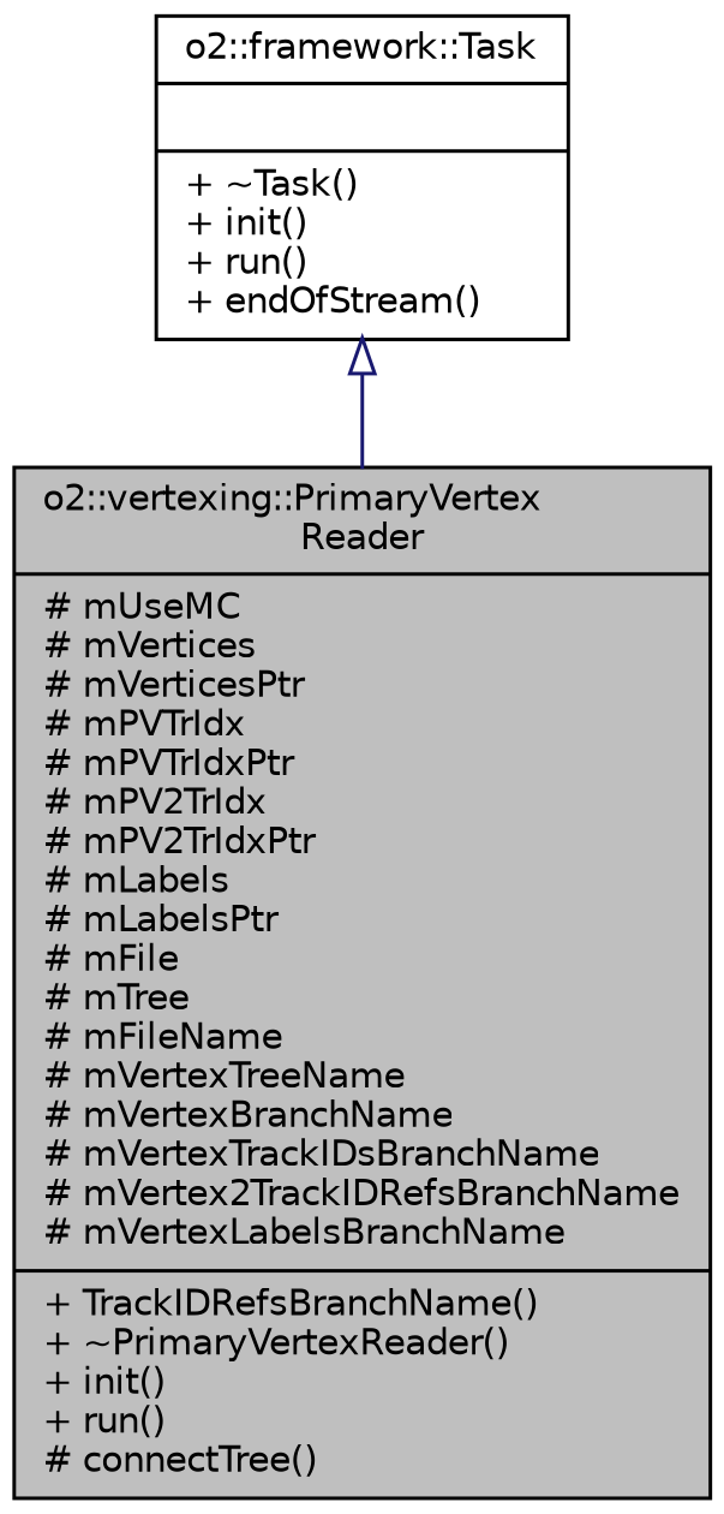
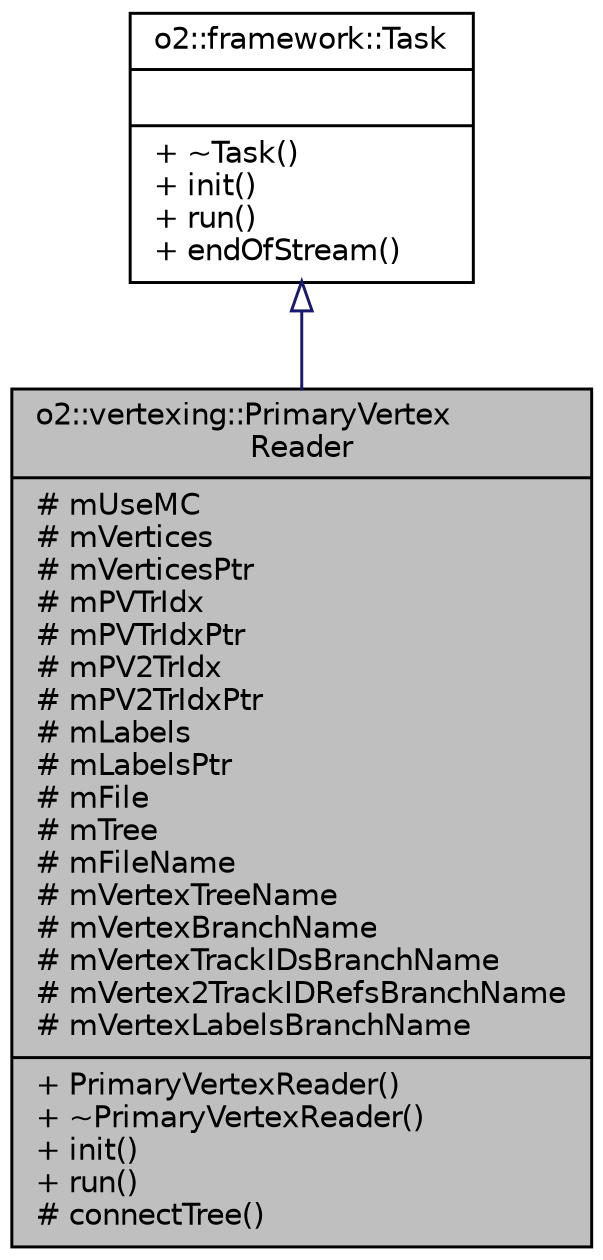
  digraph {
    node [color=black fontname=Helvetica fontsize=10 shape=record]
-   n1 [fillcolor=grey75 fontcolor=black height=0.2 label="{o2::vertexing::PrimaryVertex\lReader\n|# mUseMC\l# mVertices\l# mVerticesPtr\l# mPVTrIdx\l# mPVTrIdxPtr\l# mPV2TrIdx\l# mPV2TrIdxPtr\l# mLabels\l# mLabelsPtr\l# mFile\l# mTree\l# mFileName\l# mVertexTreeName\l# mVertexBranchName\l# mVertexTrackIDsBranchName\l# mVertex2TrackIDRefsBranchName\l# mVertexLabelsBranchName\l|+ TrackIDRefsBranchName()\l+ ~PrimaryVertexReader()\l+ init()\l+ run()\l# connectTree()\l}" style=filled width=0.4]
+   n1 [fillcolor=grey75 fontcolor=black height=0.2 label="{o2::vertexing::PrimaryVertex\lReader\n|# mUseMC\l# mVertices\l# mVerticesPtr\l# mPVTrIdx\l# mPVTrIdxPtr\l# mPV2TrIdx\l# mPV2TrIdxPtr\l# mLabels\l# mLabelsPtr\l# mFile\l# mTree\l# mFileName\l# mVertexTreeName\l# mVertexBranchName\l# mVertexTrackIDsBranchName\l# mVertex2TrackIDRefsBranchName\l# mVertexLabelsBranchName\l|+ PrimaryVertexReader()\l+ ~PrimaryVertexReader()\l+ init()\l+ run()\l# connectTree()\l}" style=filled width=0.4]
    n2 [height=0.2 label="{o2::framework::Task\n||+ ~Task()\l+ init()\l+ run()\l+ endOfStream()\l}" width=0.4]
    n2 -> n1 [arrowtail=onormal color=midnightblue dir=back fontname=Helvetica fontsize=10 labelfontname=Helvetica labelfontsize=10 style=solid]
  }
